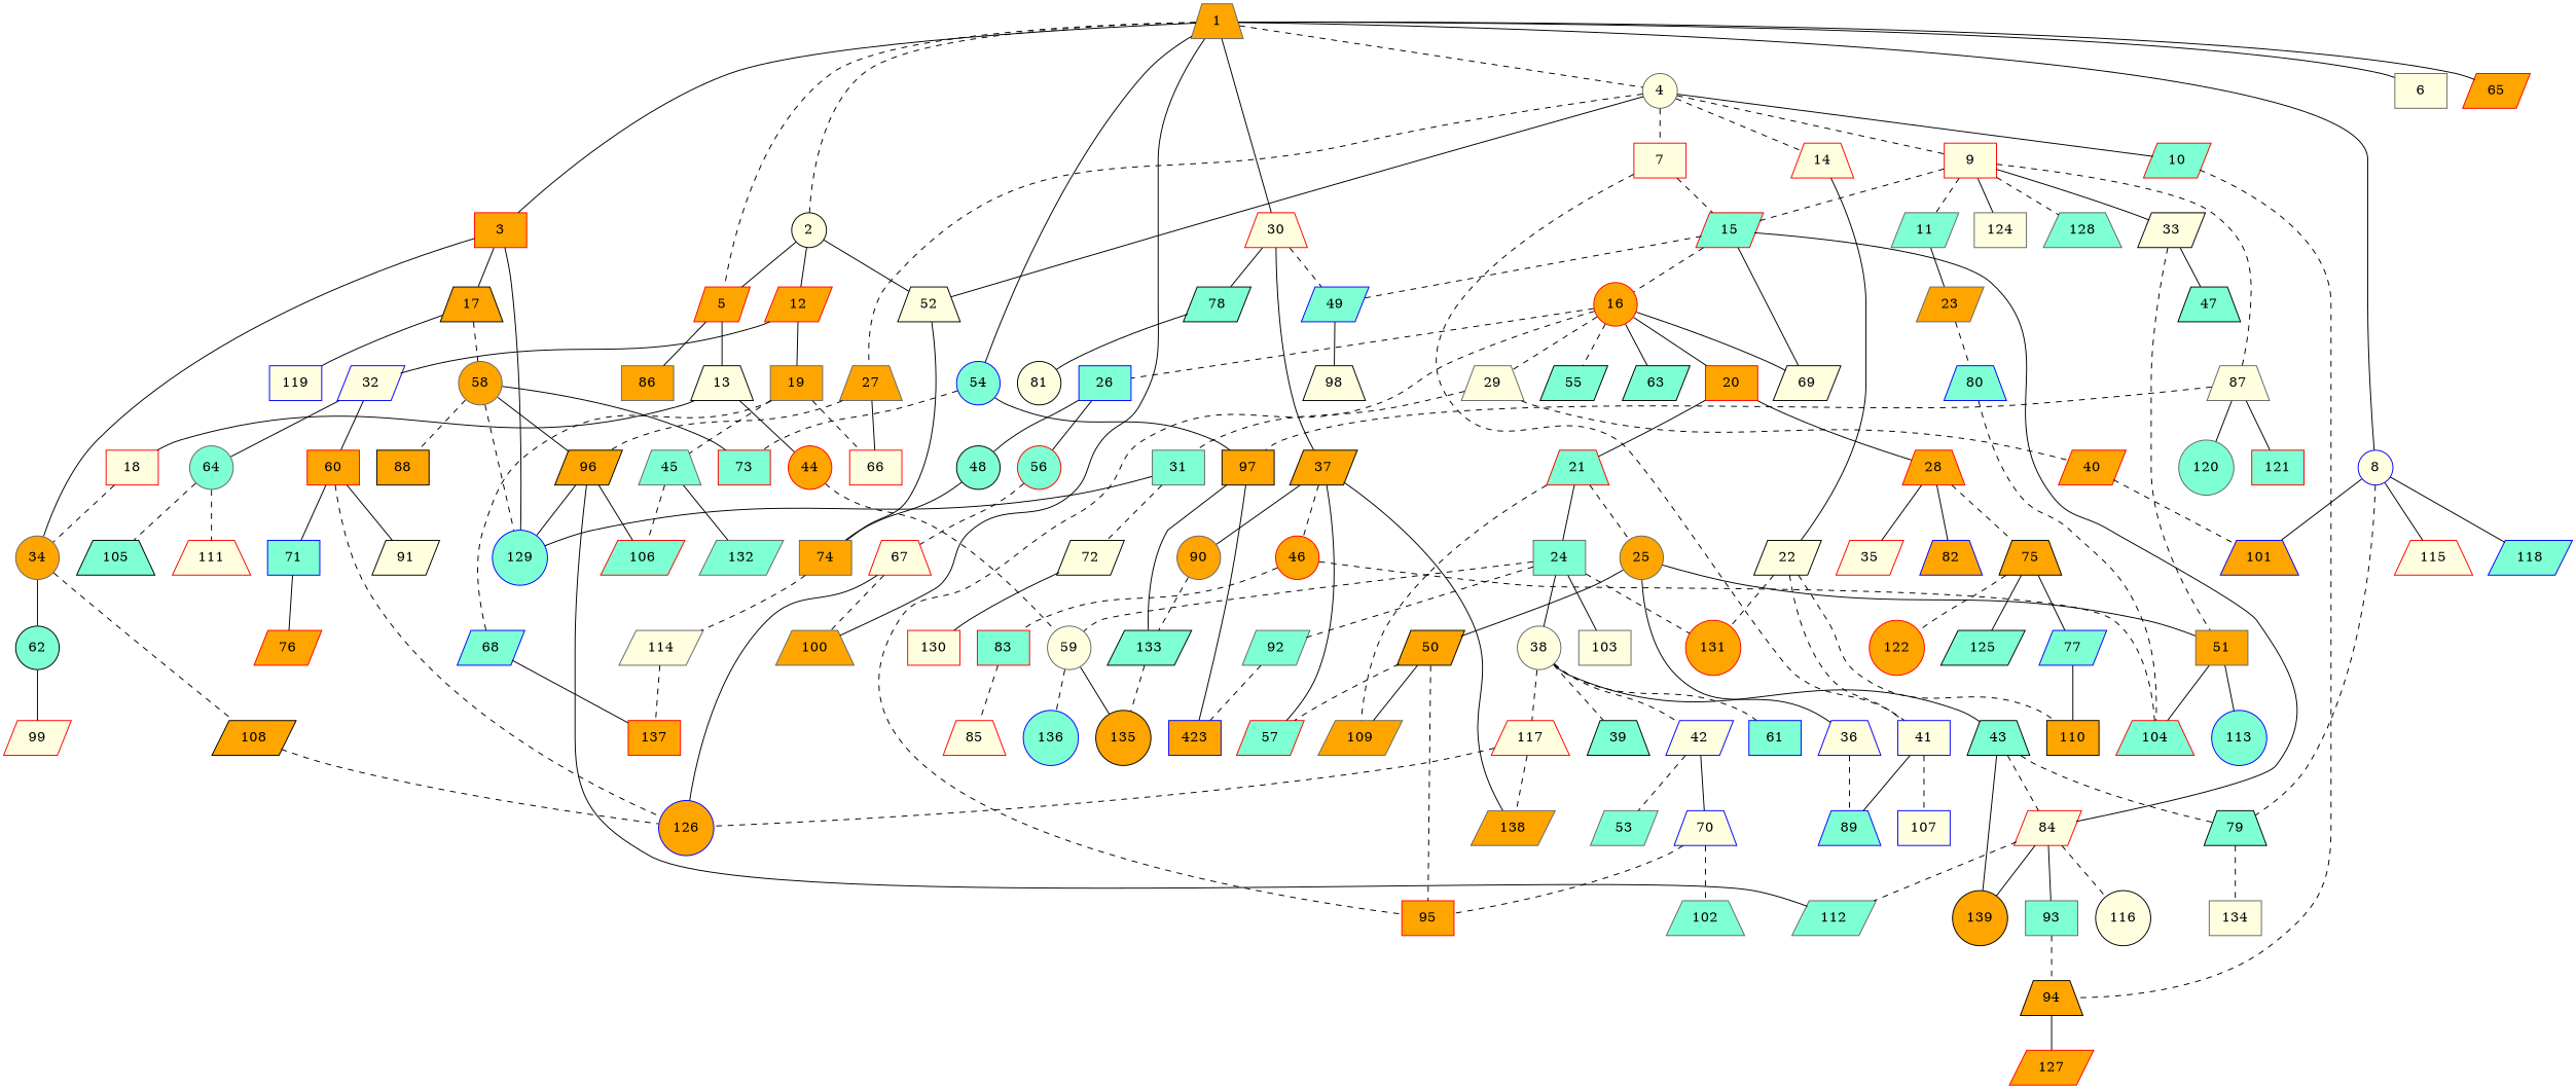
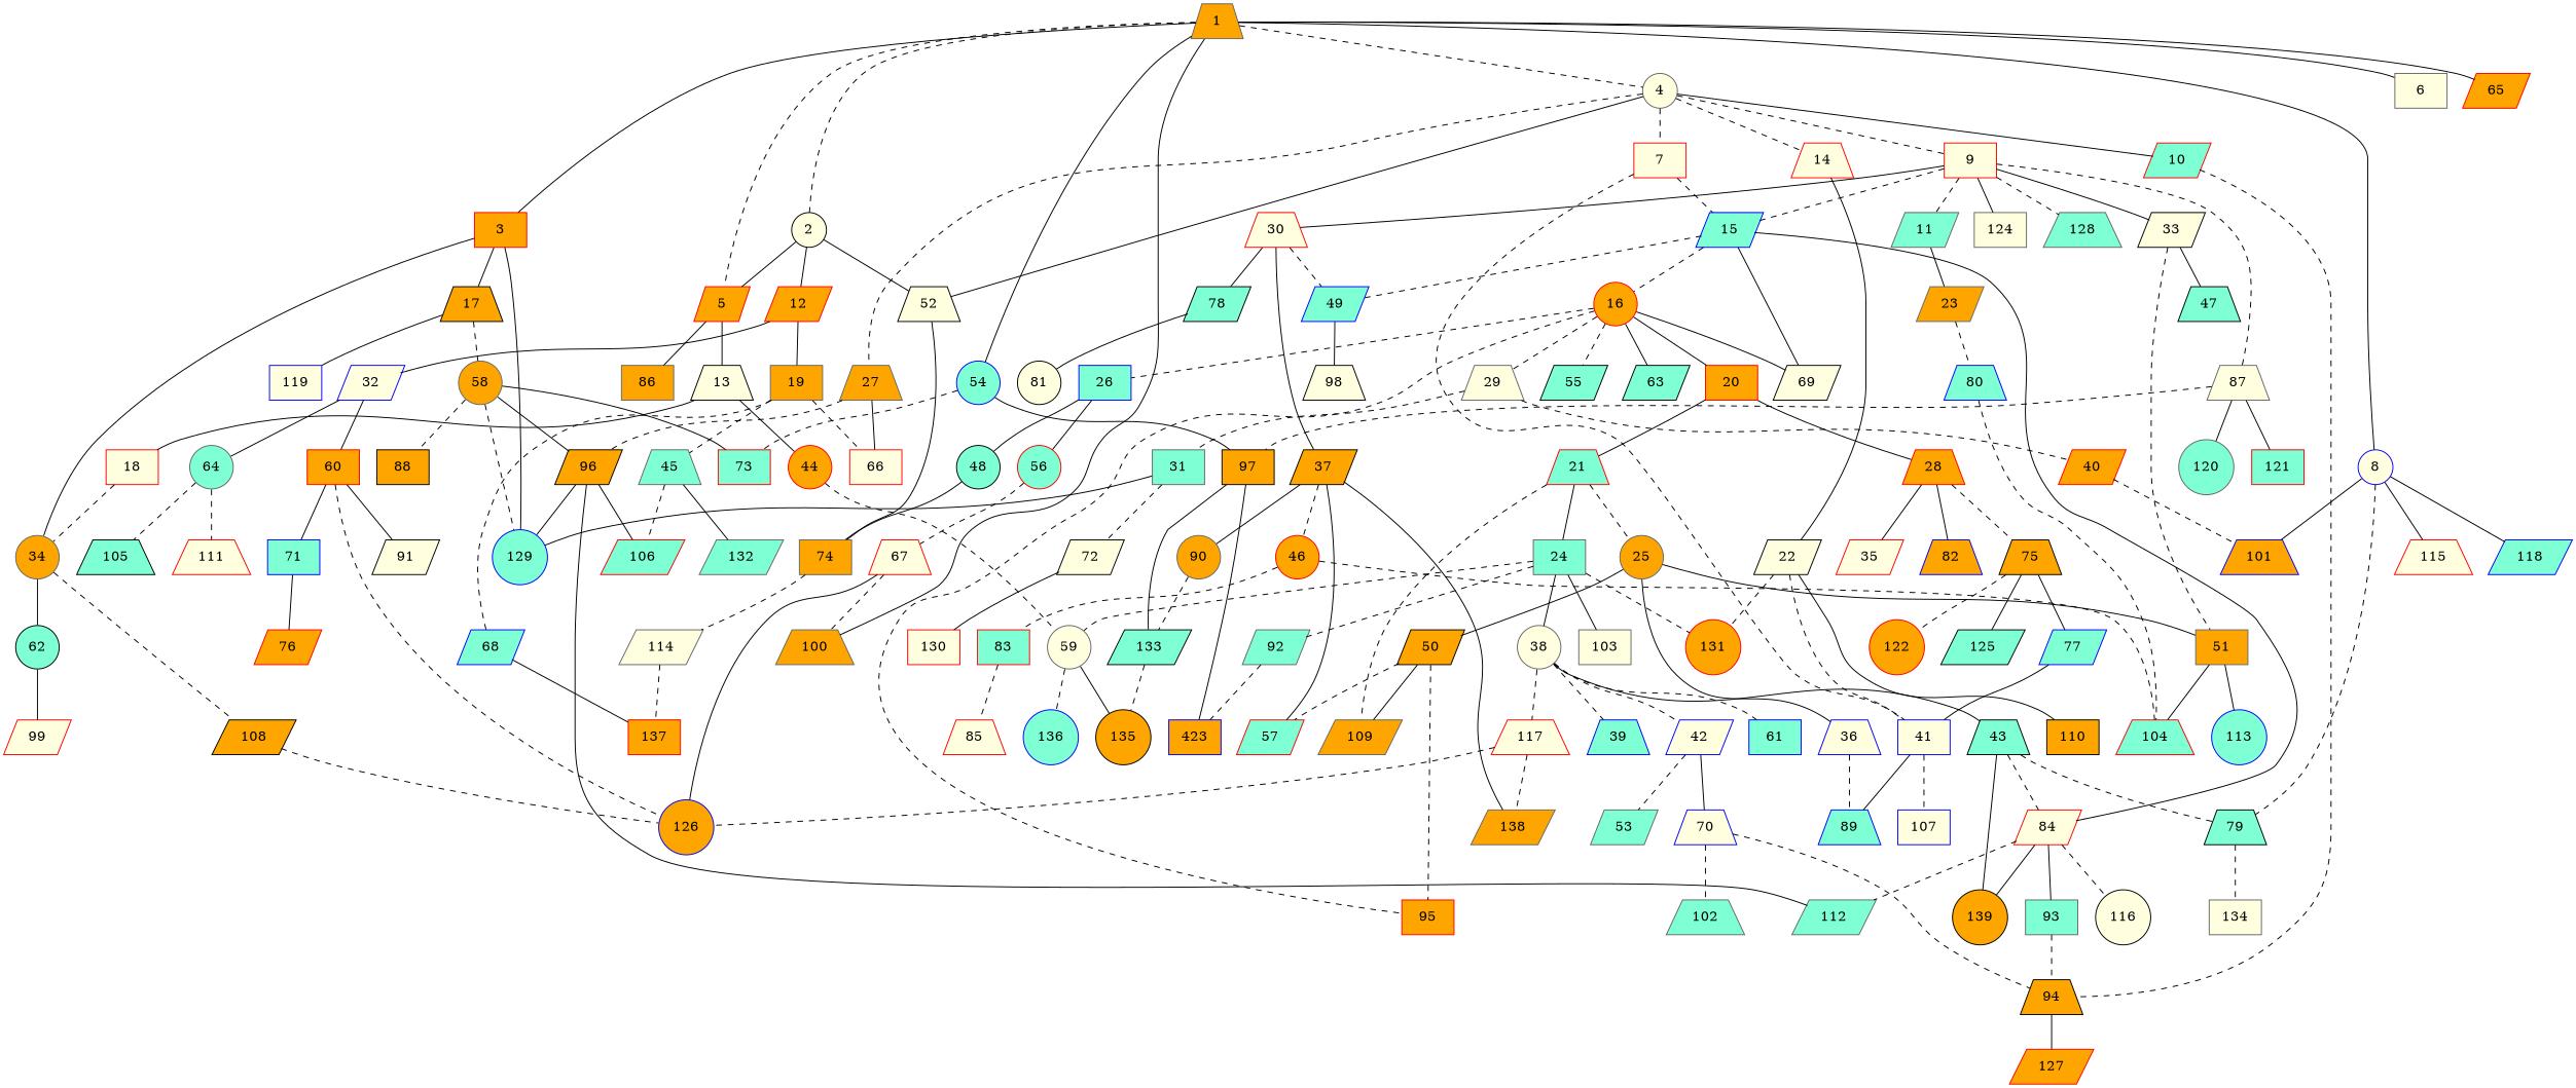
  graph {
    node [color=red fillcolor=aquamarine shape=parallelogram style=filled]
    edge [style=solid]
    1 [color=gray40 fillcolor=orange shape=trapezium]
    2 [color=black fillcolor=lightyellow shape=circle]
    3 [fillcolor=orange shape=box]
    4 [color=gray40 fillcolor=lightyellow shape=circle]
    5 [fillcolor=orange]
    6 [color=gray40 fillcolor=lightyellow shape=box]
    8 [color=blue fillcolor=lightyellow shape=circle]
    30 [fillcolor=lightyellow shape=trapezium]
    54 [color=blue shape=circle]
    65 [fillcolor=orange]
    100 [color=gray40 fillcolor=orange shape=trapezium]
    12 [fillcolor=orange]
    52 [color=black fillcolor=lightyellow shape=trapezium]
    17 [color=black fillcolor=orange shape=trapezium]
    34 [color=gray40 fillcolor=orange shape=circle]
    129 [color=blue shape=circle]
    7 [fillcolor=lightyellow shape=box]
    9 [fillcolor=lightyellow shape=box]
    10
    14 [fillcolor=lightyellow shape=trapezium]
    27 [color=gray40 fillcolor=orange shape=trapezium]
    13 [color=black fillcolor=lightyellow shape=trapezium]
    86 [color=gray40 fillcolor=orange shape=box]
    79 [color=black shape=trapezium]
    101 [color=blue fillcolor=orange shape=trapezium]
    115 [fillcolor=lightyellow shape=trapezium]
    118 [color=blue]
    49 [color=blue]
    37 [color=black fillcolor=orange]
    78 [color=black]
    73 [shape=box]
    97 [color=black fillcolor=orange shape=box]
    19 [color=gray40 fillcolor=orange shape=box]
    32 [color=blue fillcolor=lightyellow]
    74 [color=gray40 fillcolor=orange shape=box]
    58 [color=gray40 fillcolor=orange shape=circle]
    119 [color=blue fillcolor=lightyellow shape=box]
    62 [color=black shape=circle]
    108 [color=black fillcolor=orange]
-   15
+   15 [color=blue]
    41 [color=blue fillcolor=lightyellow shape=box]
    11 [color=gray40]
    33 [color=black fillcolor=lightyellow]
    87 [color=gray40 fillcolor=lightyellow shape=trapezium]
    124 [color=gray40 fillcolor=lightyellow shape=box]
    128 [color=gray40 shape=trapezium]
    94 [color=black fillcolor=orange shape=trapezium]
    22 [color=black fillcolor=lightyellow]
    66 [fillcolor=lightyellow shape=box]
    96 [color=black fillcolor=orange]
    18 [fillcolor=lightyellow shape=box]
    44 [fillcolor=orange shape=circle]
    16 [fillcolor=orange shape=circle]
    69 [color=black fillcolor=lightyellow]
    84 [fillcolor=lightyellow]
    89 [color=blue shape=trapezium]
    107 [color=blue fillcolor=lightyellow shape=box]
    134 [color=gray40 fillcolor=lightyellow shape=box]
    23 [color=gray40 fillcolor=orange]
    51 [color=gray40 fillcolor=orange shape=box]
    47 [color=black shape=trapezium]
    120 [color=gray40 shape=circle]
    121 [shape=box]
    127 [fillcolor=orange]
    80 [color=blue shape=trapezium]
    45 [color=gray40 shape=trapezium]
    68 [color=blue]
    60 [fillcolor=orange shape=box]
    64 [color=gray40 shape=circle]
    59 [color=gray40 fillcolor=lightyellow shape=circle]
    110 [color=black fillcolor=orange shape=box]
    131 [fillcolor=orange shape=circle]
    20 [fillcolor=orange shape=box]
    26 [color=blue shape=box]
    29 [color=gray40 fillcolor=lightyellow shape=trapezium]
    55 [color=black]
    63 [color=black]
    95 [fillcolor=orange shape=box]
    98 [color=black fillcolor=lightyellow shape=trapezium]
    139 [color=black fillcolor=orange shape=circle]
    93 [color=gray40 shape=box]
    112 [color=gray40]
    116 [color=black fillcolor=lightyellow shape=circle]
    21 [shape=trapezium]
    28 [fillcolor=orange shape=trapezium]
    48 [color=black shape=circle]
    56 [shape=circle]
    31 [color=gray40 shape=box]
    40 [fillcolor=orange]
    88 [color=black fillcolor=orange shape=box]
    106
    132 [color=gray40]
    137 [fillcolor=orange shape=box]
    24 [color=gray40 shape=box]
    25 [color=gray40 fillcolor=orange shape=circle]
    109 [color=gray40 fillcolor=orange]
    35 [fillcolor=lightyellow]
    75 [color=black fillcolor=orange shape=trapezium]
    82 [color=blue fillcolor=orange shape=trapezium]
    38 [color=gray40 fillcolor=lightyellow shape=circle]
    92 [color=gray40]
    103 [color=gray40 fillcolor=lightyellow shape=box]
    36 [color=blue fillcolor=lightyellow shape=trapezium]
    50 [color=black fillcolor=orange]
    104 [shape=trapezium]
-   39 [color=black shape=trapezium]
+   39 [color=blue shape=trapezium]
    42 [color=blue fillcolor=lightyellow]
    43 [color=black shape=trapezium]
    61 [color=blue shape=box]
    117 [fillcolor=lightyellow shape=trapezium]
    135 [color=black fillcolor=orange shape=circle]
    136 [color=blue shape=circle]
    n113 [color=blue fillcolor=orange label=423 shape=box]
    57
    113 [color=blue shape=circle]
    67 [fillcolor=lightyellow shape=trapezium]
    77 [color=blue]
    122 [fillcolor=orange shape=circle]
    125 [color=black]
    72 [color=black fillcolor=lightyellow]
    46 [fillcolor=orange shape=circle]
    90 [color=gray40 fillcolor=orange shape=circle]
    138 [color=gray40 fillcolor=orange]
    81 [color=black fillcolor=lightyellow shape=circle]
    130 [fillcolor=lightyellow shape=box]
    71 [color=blue shape=box]
    91 [color=black fillcolor=lightyellow]
    126 [color=blue fillcolor=orange shape=circle]
    105 [color=black shape=trapezium]
    111 [fillcolor=lightyellow shape=trapezium]
    99 [fillcolor=lightyellow]
    83 [shape=box]
    133 [color=black]
    53 [color=gray40]
    70 [color=blue fillcolor=lightyellow shape=trapezium]
    102 [color=gray40 shape=trapezium]
    85 [fillcolor=lightyellow shape=trapezium]
    114 [color=gray40 fillcolor=lightyellow]
    76 [fillcolor=orange]
    1 -- 2 [style=dashed]
    1 -- 3
    1 -- 4 [style=dashed]
    1 -- 5 [style=dashed]
    1 -- 6
    1 -- 8
-   1 -- 30
+   9 -- 30
    1 -- 54
    1 -- 65
    1 -- 100
    2 -- 5
    2 -- 12
    2 -- 52
    3 -- 17
    3 -- 34
    3 -- 129
    4 -- 52
    4 -- 7 [style=dashed]
    4 -- 9 [style=dashed]
    4 -- 10
    4 -- 14 [style=dashed]
    4 -- 27 [style=dashed]
    5 -- 13
    5 -- 86
    8 -- 79 [style=dashed]
    8 -- 101
    8 -- 115
    8 -- 118
    30 -- 49 [style=dashed]
    30 -- 37
    30 -- 78
    54 -- 73 [style=dashed]
    54 -- 97
    12 -- 19
    12 -- 32
    52 -- 74
    17 -- 58 [style=dashed]
    17 -- 119
    34 -- 62
    34 -- 108 [style=dashed]
    7 -- 15 [style=dashed]
    7 -- 41 [style=dashed]
    9 -- 15 [style=dashed]
    9 -- 11 [style=dashed]
    9 -- 33
    9 -- 87 [style=dashed]
    9 -- 124
    9 -- 128 [style=dashed]
    10 -- 94 [style=dashed]
    14 -- 22
    27 -- 66
    27 -- 96 [style=dashed]
    13 -- 18
    13 -- 44
    79 -- 134 [style=dashed]
    49 -- 98
    37 -- 57
    37 -- 46 [style=dashed]
    37 -- 90
    37 -- 138
    78 -- 81
    97 -- n113
    97 -- 133
    19 -- 66 [style=dashed]
    19 -- 45 [style=dashed]
    19 -- 68 [style=dashed]
    32 -- 60
    32 -- 64
    74 -- 114 [style=dashed]
    58 -- 129 [style=dashed]
    58 -- 73
    58 -- 96
    58 -- 88 [style=dashed]
    62 -- 99
    108 -- 126 [style=dashed]
    15 -- 49 [style=dashed]
    15 -- 16 [style=dashed]
    15 -- 69
    15 -- 84
    41 -- 89
    41 -- 107 [style=dashed]
    11 -- 23
    33 -- 51 [style=dashed]
    33 -- 47
    87 -- 97 [style=dashed]
    87 -- 120
    87 -- 121
    94 -- 127
    22 -- 41 [style=dashed]
-   22 -- 110 [style=dashed]
+   22 -- 110
    22 -- 131 [style=dashed]
    96 -- 129
    96 -- 112
    96 -- 106
    18 -- 34 [style=dashed]
    44 -- 59 [style=dashed]
    16 -- 69
    16 -- 20
    16 -- 26 [style=dashed]
    16 -- 29 [style=dashed]
    16 -- 55 [style=dashed]
    16 -- 63
    16 -- 95 [style=dashed]
    84 -- 139
    84 -- 93
    84 -- 112 [style=dashed]
    84 -- 116 [style=dashed]
    23 -- 80 [style=dashed]
    51 -- 104
    51 -- 113
    80 -- 104 [style=dashed]
    45 -- 106 [style=dashed]
    45 -- 132
    68 -- 137
    60 -- 71
    60 -- 91
    60 -- 126 [style=dashed]
    64 -- 105 [style=dashed]
    64 -- 111 [style=dashed]
    59 -- 135
    59 -- 136 [style=dashed]
    20 -- 21
    20 -- 28
    26 -- 48
    26 -- 56
    29 -- 31 [style=dashed]
    29 -- 40 [style=dashed]
    93 -- 94 [style=dashed]
    21 -- 24
    21 -- 25 [style=dashed]
    21 -- 109 [style=dashed]
    28 -- 35
    28 -- 75 [style=dashed]
    28 -- 82
    48 -- 74
    56 -- 67 [style=dashed]
    31 -- 129
    31 -- 72 [style=dashed]
    40 -- 101 [style=dashed]
    24 -- 59 [style=dashed]
    24 -- 131 [style=dashed]
    24 -- 38
    24 -- 92 [style=dashed]
    24 -- 103
    25 -- 51
    25 -- 36
    25 -- 50
    75 -- 77
    75 -- 122 [style=dashed]
    75 -- 125
    38 -- 39 [style=dashed]
    38 -- 42 [style=dashed]
    38 -- 43
    38 -- 61 [style=dashed]
    38 -- 117 [style=dashed]
    92 -- n113 [style=dashed]
    36 -- 89 [style=dashed]
    50 -- 95 [style=dashed]
    50 -- 109
    50 -- 57 [style=dashed]
    42 -- 53 [style=dashed]
    42 -- 70
    43 -- 79 [style=dashed]
    43 -- 84 [style=dashed]
    43 -- 139
    117 -- 138 [style=dashed]
    117 -- 126 [style=dashed]
    67 -- 100 [style=dashed]
    67 -- 126
-   77 -- 110
+   77 -- 41
    72 -- 130
    46 -- 104 [style=dashed]
    46 -- 83 [style=dashed]
    90 -- 133 [style=dashed]
    71 -- 76
    83 -- 85 [style=dashed]
    133 -- 135 [style=dashed]
-   70 -- 95 [style=dashed]
+   70 -- 94 [style=dashed]
    70 -- 102 [style=dashed]
    114 -- 137 [style=dashed]
  }
